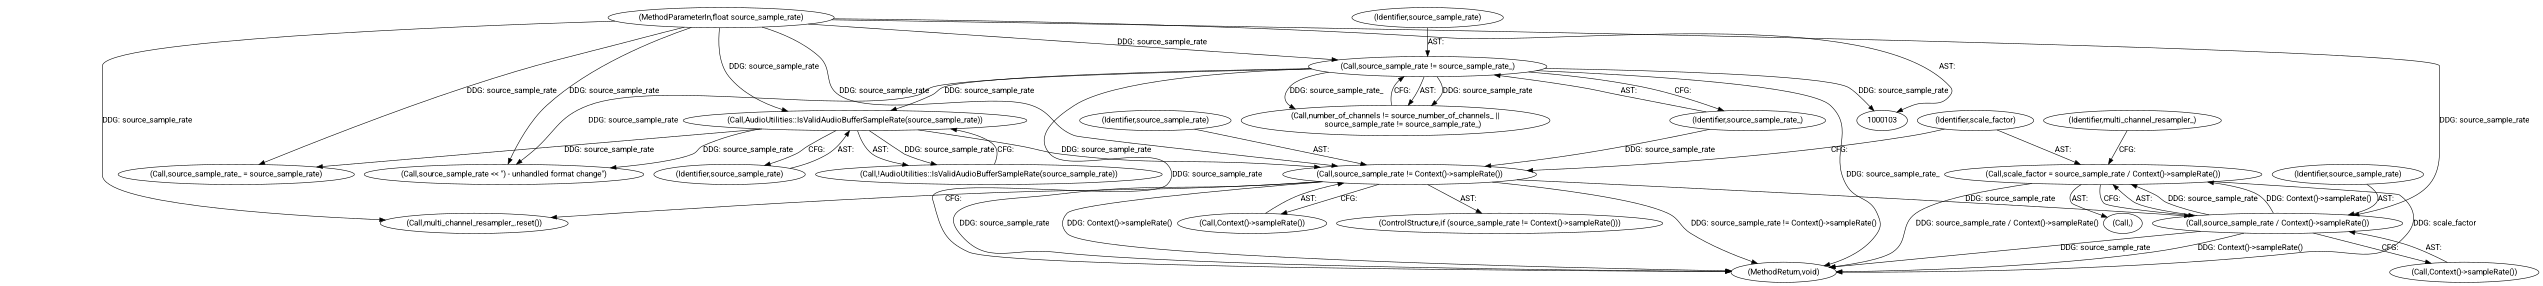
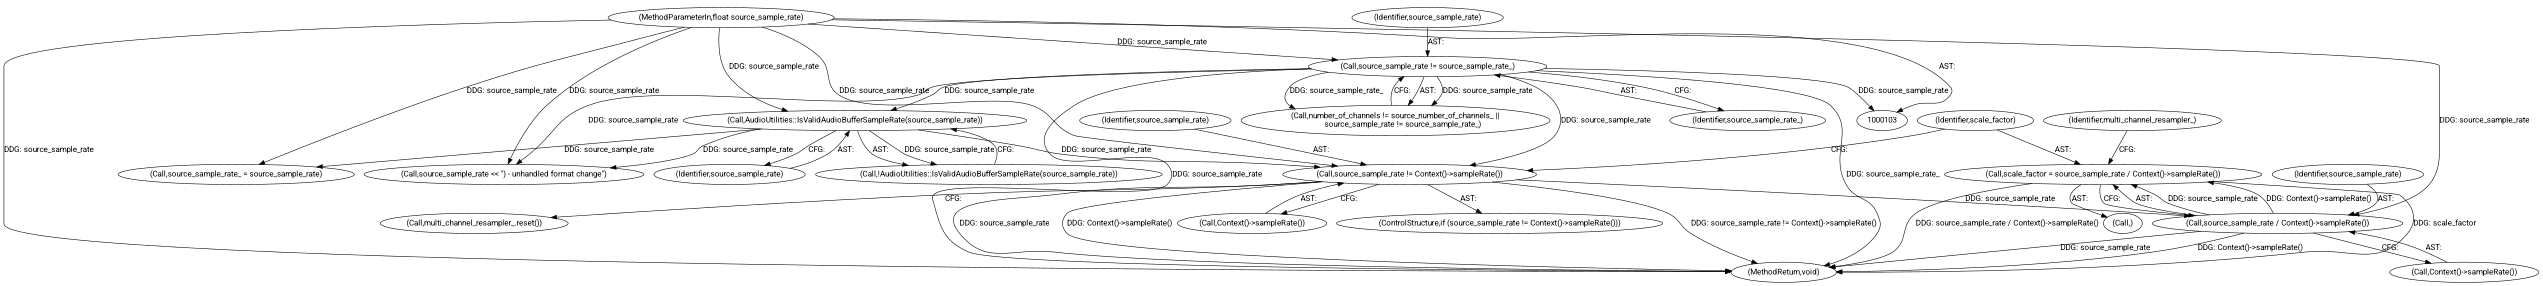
  digraph {
    fontname=Roboto
    node [fontname=Roboto]
    edge [fontname=Roboto]
    n1 [label="(Call,scale_factor = source_sample_rate / Context()->sampleRate())"]
    n2 [label="(Call,source_sample_rate / Context()->sampleRate())"]
    n3 [label="(Call,)"]
    n4 [label="(MethodReturn,void)"]
    n5 [label="(Call,Context()->sampleRate())"]
    n6 [label="(Call,source_sample_rate != Context()->sampleRate())"]
    n7 [label="(Call,Context()->sampleRate())"]
    n8 [label="(ControlStructure,if (source_sample_rate != Context()->sampleRate()))"]
    n9 [label="(Call,multi_channel_resampler_.reset())"]
    n10 [label="(MethodParameterIn,float source_sample_rate)"]
    n11 [label="(Call,AudioUtilities::IsValidAudioBufferSampleRate(source_sample_rate))"]
    n12 [label="(Call,source_sample_rate != source_sample_rate_)"]
    n13 [label="(Call,source_sample_rate_ = source_sample_rate)"]
    n14 [label="(Call,source_sample_rate << \") - unhandled format change\")"]
    1000103
    n16 [label="(Call,!AudioUtilities::IsValidAudioBufferSampleRate(source_sample_rate))"]
    n17 [label="(Identifier,source_sample_rate)"]
    n18 [label="(Identifier,source_sample_rate_)"]
    n19 [label="(Call,number_of_channels != source_number_of_channels_ ||\n       source_sample_rate != source_sample_rate_)"]
    n20 [label="(Identifier,source_sample_rate)"]
    n21 [label="(Identifier,source_sample_rate)"]
    n22 [label="(Identifier,scale_factor)"]
    n23 [label="(Identifier,multi_channel_resampler_)"]
    n24 [label="(Identifier,source_sample_rate)"]
    n1 -> n2 [label="CFG: "]
    n1 -> n3 [label="AST: "]
    n1 -> n4 [label="DDG: source_sample_rate / Context()->sampleRate()"]
    n1 -> n4 [label="DDG: scale_factor"]
    n2 -> n1 [label="AST: "]
    n2 -> n1 [label="DDG: source_sample_rate"]
    n2 -> n1 [label="DDG: Context()->sampleRate()"]
    n2 -> n4 [label="DDG: source_sample_rate"]
    n2 -> n4 [label="DDG: Context()->sampleRate()"]
    n2 -> n5 [label="CFG: "]
    n5 -> n2 [label="AST: "]
    n6 -> n2 [label="DDG: source_sample_rate"]
    n6 -> n4 [label="DDG: source_sample_rate"]
    n6 -> n4 [label="DDG: Context()->sampleRate()"]
    n6 -> n4 [label="DDG: source_sample_rate != Context()->sampleRate()"]
    n6 -> n7 [label="CFG: "]
    n6 -> n8 [label="AST: "]
    n6 -> n9 [label="CFG: "]
    n7 -> n6 [label="AST: "]
    n10 -> n2 [label="DDG: source_sample_rate"]
-   n10 -> n9 [label="DDG: source_sample_rate"]
+   n10 -> n4 [label="DDG: source_sample_rate"]
    n10 -> n6 [label="DDG: source_sample_rate"]
    n10 -> n11 [label="DDG: source_sample_rate"]
    n10 -> n12 [label="DDG: source_sample_rate"]
    n10 -> n13 [label="DDG: source_sample_rate"]
    n10 -> n14 [label="DDG: source_sample_rate"]
    n10 -> 1000103 [label="AST: "]
    n11 -> n6 [label="DDG: source_sample_rate"]
    n11 -> n13 [label="DDG: source_sample_rate"]
    n11 -> n14 [label="DDG: source_sample_rate"]
    n11 -> n16 [label="AST: "]
    n11 -> n16 [label="DDG: source_sample_rate"]
    n11 -> n17 [label="CFG: "]
    n12 -> n4 [label="DDG: source_sample_rate_"]
    n12 -> n4 [label="DDG: source_sample_rate"]
-   n18 -> n6 [label="DDG: source_sample_rate"]
+   n12 -> n6 [label="DDG: source_sample_rate"]
    n12 -> n11 [label="DDG: source_sample_rate"]
    n12 -> n14 [label="DDG: source_sample_rate"]
    n12 -> 1000103 [label="DDG: source_sample_rate"]
    n12 -> n18 [label="CFG: "]
    n12 -> n19 [label="AST: "]
    n12 -> n19 [label="DDG: source_sample_rate"]
    n12 -> n19 [label="DDG: source_sample_rate_"]
    n16 -> n11 [label="CFG: "]
    n17 -> n11 [label="AST: "]
    n18 -> n12 [label="AST: "]
    n19 -> n12 [label="CFG: "]
    n20 -> n6 [label="AST: "]
    n21 -> n2 [label="AST: "]
    n22 -> n1 [label="AST: "]
    n22 -> n6 [label="CFG: "]
    n23 -> n1 [label="CFG: "]
    n24 -> n12 [label="AST: "]
  }
